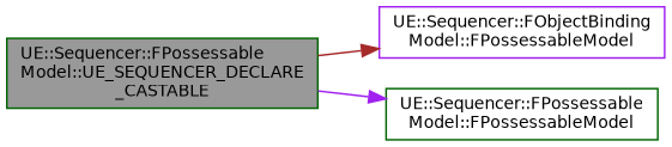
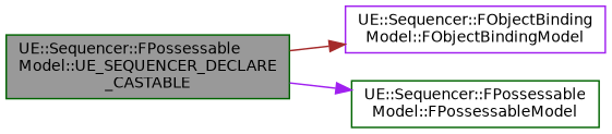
  digraph {
    rankdir=LR
    node [color=darkgreen fillcolor=white fontname=Helvetica fontsize=10 shape=box style=filled]
    edge [fontname=Helvetica fontsize=10 labelfontname=Helvetica labelfontsize=10 style=solid]
    n1 [fillcolor=grey60 fontcolor=black height=0.2 label="UE::Sequencer::FPossessable\lModel::UE_SEQUENCER_DECLARE\l_CASTABLE" width=0.4]
-   n2 [color=purple height=0.2 label="UE::Sequencer::FObjectBinding\lModel::FPossessableModel" width=0.4]
+   n2 [color=purple height=0.2 label="UE::Sequencer::FObjectBinding\lModel::FObjectBindingModel" width=0.4]
    n3 [height=0.2 label="UE::Sequencer::FPossessable\lModel::FPossessableModel" width=0.4]
    n1 -> n2 [color=brown]
    n1 -> n3 [color=purple]
  }
